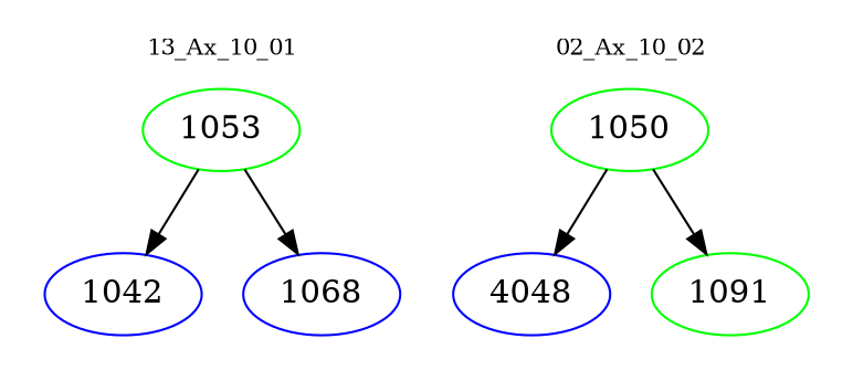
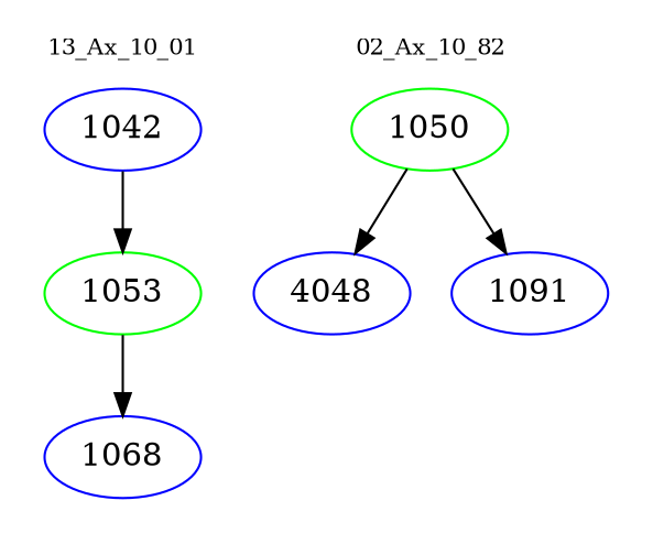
  digraph {
    node [color=blue]
    edge [color=black]
    n1 [color=green label=1053]
    n2 [label=1042]
    n3 [label=1068]
    n4 [color=green label=1050]
    n5 [label=4048]
-   n6 [color=green label=1091]
+   n6 [label=1091]
    subgraph cluster_1 {
      color=white
      fontsize=10
      label="13_Ax_10_01"
      n1
      n2
      n3
    }
    subgraph cluster_2 {
      color=white
      fontsize=10
-     label="02_Ax_10_02"
+     label="02_Ax_10_82"
      n4
      n5
      n6
    }
-   n1 -> n2
+   n2 -> n1
    n1 -> n3
    n4 -> n5
    n4 -> n6
  }
